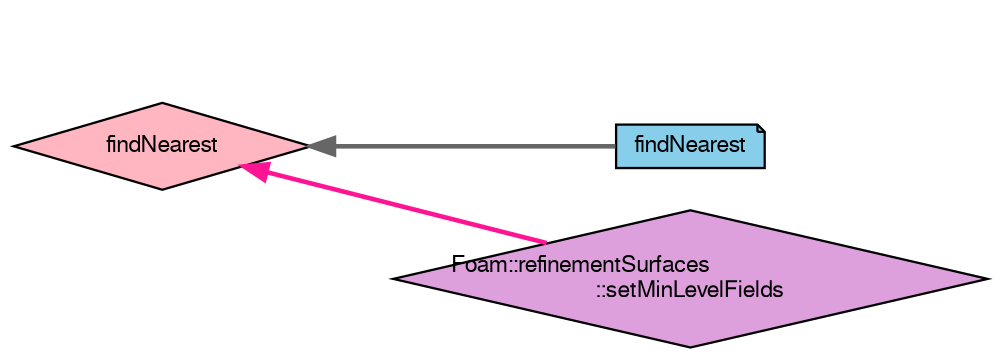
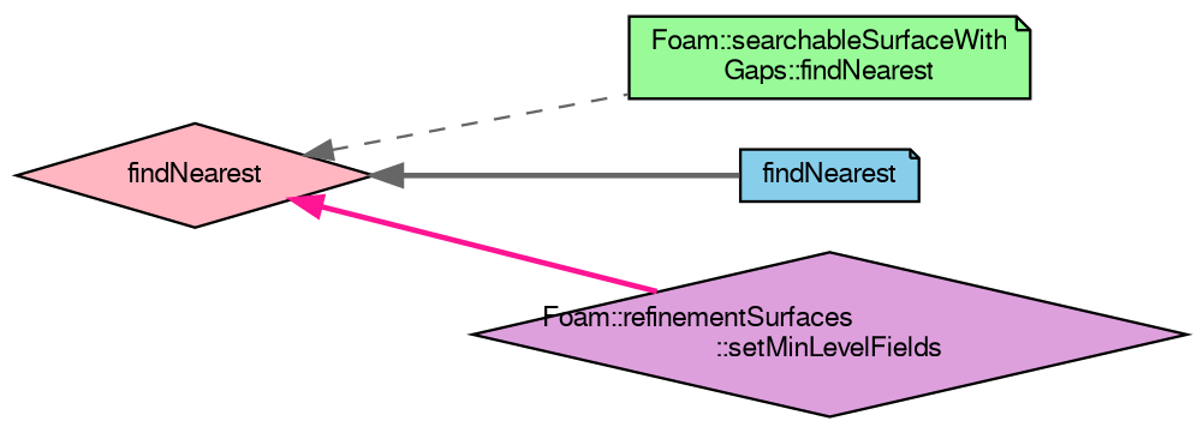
  digraph {
    rankdir=LR
    node [color=black fontname=FreeSans fontsize=10 shape=diamond style=filled]
    edge [color=gray40 dir=back fontname=FreeSans fontsize=10 labelfontname=FreeSans labelfontsize=10 style=bold]
    n1 [fillcolor=lightpink fontcolor=black height=0.2 label=findNearest width=0.4]
+   n2 [height=0.2 label="Foam::searchableSurfaceWith\lGaps::findNearest" shape=note width=0.4 fillcolor=palegreen]
    n3 [height=0.2 label=findNearest shape=note width=0.4 fillcolor=skyblue]
    n4 [height=0.2 label="Foam::refinementSurfaces\l::setMinLevelFields" width=0.4 fillcolor=plum]
+   n1 -> n2 [style=dashed]
    n1 -> n3
    n1 -> n4 [color=deeppink]
  }
